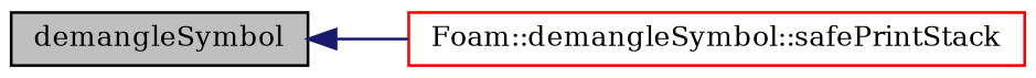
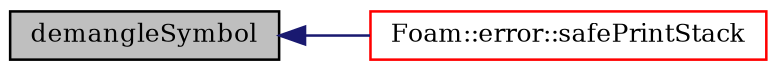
  digraph {
    rankdir=LR
    fontname="DejaVu Serif"
    node [fontname="DejaVu Serif" fontsize=10 shape=record]
    n1 [color=black fillcolor=grey75 fontcolor=black height=0.2 label=demangleSymbol style=filled width=0.4]
-   n2 [color=red height=0.2 label="Foam::demangleSymbol::safePrintStack" width=0.4]
+   n2 [color=red height=0.2 label="Foam::error::safePrintStack" width=0.4]
    n1 -> n2 [color=midnightblue dir=back fontname="DejaVu Serif" fontsize=10 labelfontname=FreeSans labelfontsize=10 style=solid]
  }
